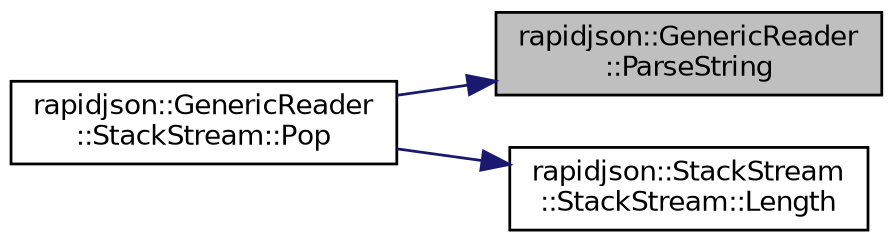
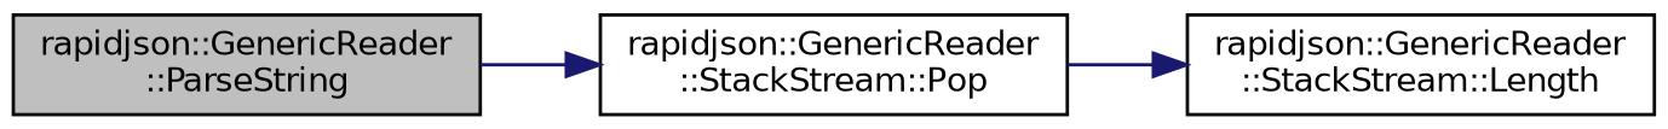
  digraph {
    rankdir=LR
    node [color=black fillcolor=white fontname=Helvetica fontsize=10 shape=record style=filled]
    edge [color=midnightblue fontname=Helvetica fontsize=10 labelfontname=Helvetica labelfontsize=10 style=solid]
    n1 [fillcolor=grey75 fontcolor=black height=0.2 label="rapidjson::GenericReader\l::ParseString" width=0.4]
    n2 [height=0.2 label="rapidjson::GenericReader\l::StackStream::Pop" width=0.4]
-   n3 [height=0.2 label="rapidjson::StackStream\l::StackStream::Length" width=0.4]
-   n2 -> n1
+   n3 [height=0.2 label="rapidjson::GenericReader\l::StackStream::Length" width=0.4]
+   n1 -> n2
    n2 -> n3
  }
